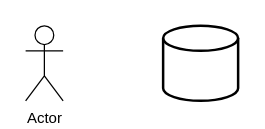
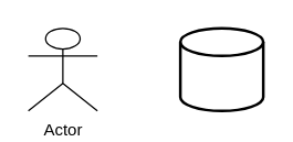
  <mxCell id="0" />
  <mxCell id="1" parent="0" />
- <mxCell id="2" value="Actor" style="shape=umlActor;verticalLabelPosition=bottom;verticalAlign=top;html=1;" vertex="1" parent="1"><mxGeometry x="20" y="20" width="30" height="60" as="geometry" /></mxCell>
+ <mxCell id="2" value="Actor" style="shape=umlActor;verticalLabelPosition=bottom;verticalAlign=top;html=1;" vertex="1" parent="1"><mxGeometry x="20" y="20" width="50" height="60" as="geometry" /></mxCell>
  <mxCell id="3" value="" style="strokeWidth=2;html=1;shape=mxgraph.flowchart.database;whiteSpace=wrap;" vertex="1" parent="1"><mxGeometry x="130" y="20" width="60" height="60" as="geometry" /></mxCell>
